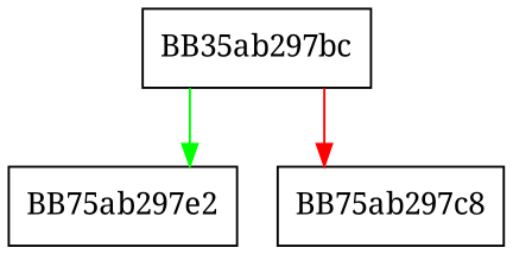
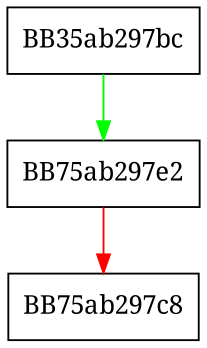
  digraph {
    fontname="Noto Serif"
    splines=ortho
    node [fontname="Noto Serif" shape=box]
    edge [fontname="Noto Serif"]
    n1 [label=BB35ab297bc]
    BB75ab297e2
    BB75ab297c8
    n1 -> BB75ab297e2 [color=green]
-   n1 -> BB75ab297c8 [color=red]
+   BB75ab297e2 -> BB75ab297c8 [color=red]
  }
